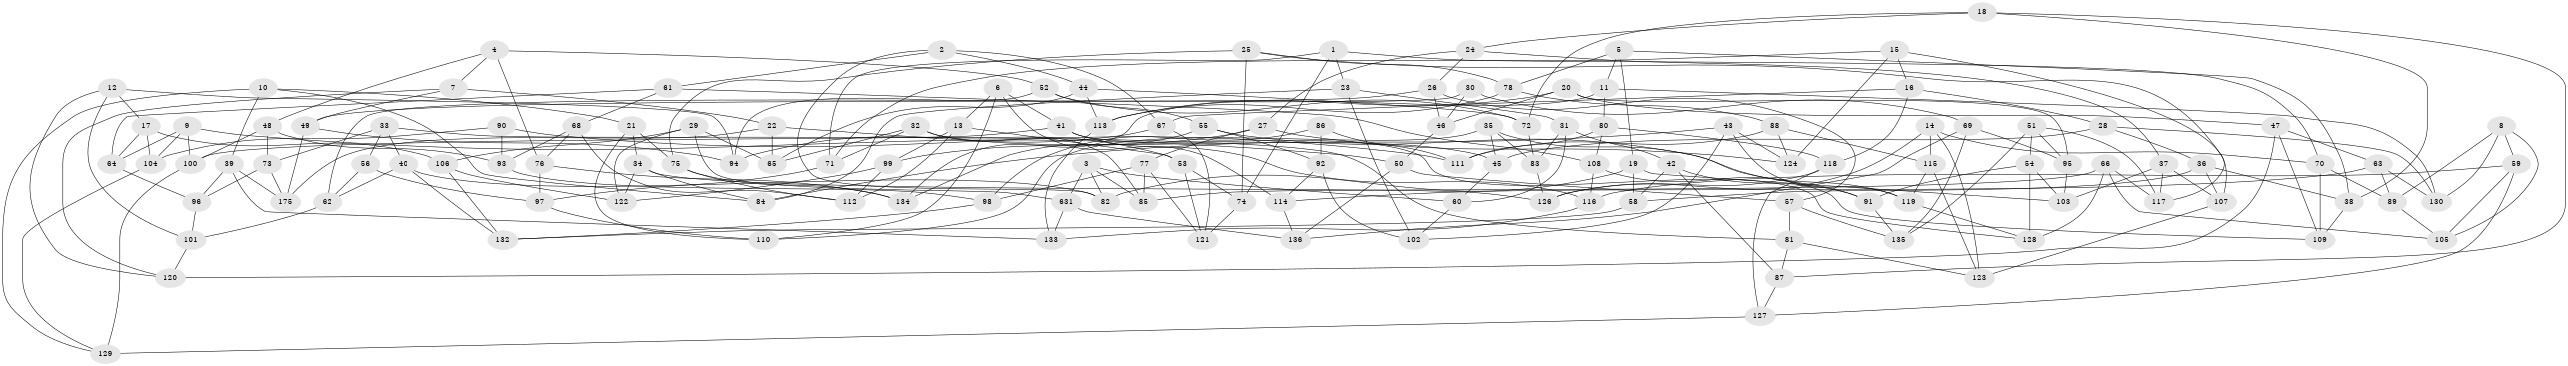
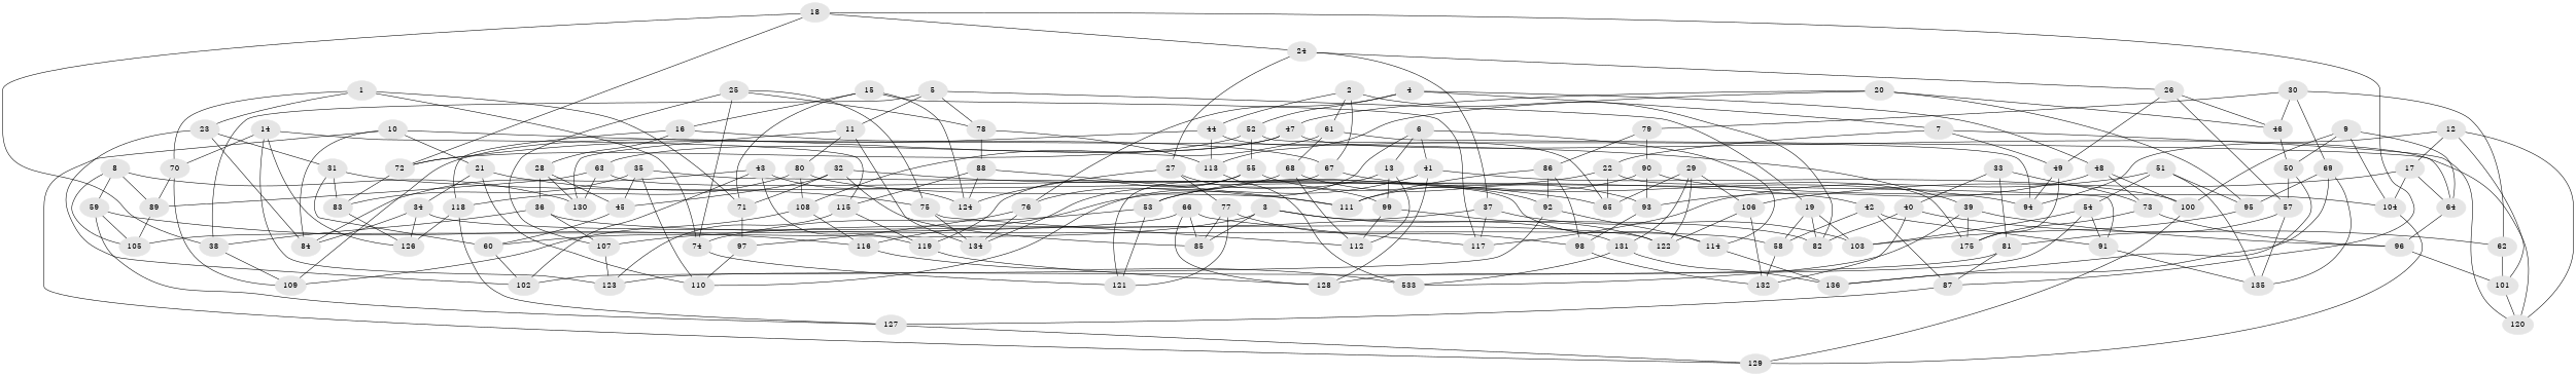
  graph {
    node [color=gray90 style=filled]
    1
    23
    70
    71
    74
    84
    31
    102
    89
    109
    97
    121
    2
    44
    61
    67
    82
    72
    113
    65
    64
    68
    108
    94
    3
    60
    85
-   131 [label=631]
-   133
+   131
+   133 [label=533]
    136
    4
    7
    48
    52
    76
    22
    49
    120
    100
    73
    93
    55
    134
    5
    11
    19
    38
    78
    130
    80
    58
    103
    88
    6
    13
    41
    110
    114
    53
    99
    112
    116
    128
    n64 [label=175]
    8
    59
    105
    127
    9
    50
    104
    57
    96
    129
    10
    21
    39
    34
    75
    118
    111
    12
    17
    101
    106
    122
    14
    115
    123
    126
    119
    15
    16
    117
    124
    28
    36
    45
    132
    18
    24
    87
    26
    27
    37
    83
    20
    46
    47
    95
    63
    42
    77
    107
    25
    81
    135
    98
    29
    30
    62
    69
+   79
    86
    90
    91
    32
    33
    40
-   56
    35
    43
    51
    54
    92
    66
    1 -- 23
    1 -- 70
    1 -- 71
    1 -- 74
    23 -- 84
    23 -- 31
    23 -- 102
    70 -- 89
    70 -- 109
    71 -- 97
    74 -- 121
    31 -- 60
    31 -- 83
    31 -- 42
    89 -- 105
    97 -- 110
    2 -- 44
    2 -- 61
    2 -- 67
    2 -- 82
    44 -- 72
    44 -- 113
    44 -- 65
    61 -- 64
    61 -- 68
    61 -- 108
    67 -- 121
    67 -- 94
    72 -- 83
    113 -- 133
    64 -- 96
    68 -- 76
    68 -- 93
    68 -- 112
    108 -- 109
    108 -- 116
    3 -- 82
    3 -- 60
    3 -- 85
    3 -- 131
    60 -- 102
    131 -- 133
    131 -- 136
    4 -- 7
    4 -- 48
    4 -- 52
    4 -- 76
    7 -- 22
    7 -- 49
    7 -- 120
    48 -- 100
    48 -- 73
    48 -- 93
    52 -- 72
    52 -- 94
    52 -- 55
    76 -- 97
    76 -- 134
    22 -- 65
    22 -- 53
    22 -- n64
    49 -- 94
    49 -- n64
    100 -- 129
    73 -- n64
    73 -- 96
    93 -- 98
    55 -- 134
    55 -- 119
    55 -- 92
    5 -- 11
    5 -- 19
    5 -- 38
    5 -- 78
    11 -- 134
    11 -- 130
    11 -- 80
    19 -- 82
    19 -- 58
    19 -- 103
    38 -- 109
    78 -- 113
    78 -- 88
    80 -- 108
    80 -- 118
    80 -- 111
    58 -- 132
    88 -- 111
    88 -- 115
    88 -- 124
    6 -- 13
    6 -- 41
    6 -- 110
    6 -- 114
    13 -- 53
    13 -- 99
    13 -- 112
    41 -- 100
    41 -- 116
    41 -- 128
    114 -- 136
    53 -- 74
    53 -- 121
    99 -- 112
    99 -- 122
    116 -- 133
    8 -- 89
    8 -- 130
    8 -- 59
    8 -- 105
    59 -- 116
    59 -- 105
    59 -- 127
    127 -- 129
    9 -- 64
    9 -- 100
    9 -- 50
    9 -- 104
    50 -- 136
    50 -- 57
    104 -- 129
    57 -- 81
    57 -- 135
    96 -- 101
    10 -- 84
    10 -- 129
    10 -- 21
    10 -- 39
    21 -- 110
    21 -- 34
    21 -- 75
    39 -- 133
    39 -- n64
    39 -- 96
    34 -- 84
    34 -- 122
    34 -- 126
    75 -- 134
    75 -- 112
    118 -- 127
    118 -- 126
    12 -- 94
    12 -- 120
    12 -- 17
    12 -- 101
    17 -- 64
    17 -- 104
    17 -- 106
    101 -- 120
    106 -- 122
    106 -- 132
    14 -- 70
    14 -- 115
    14 -- 123
    14 -- 126
    115 -- 123
    115 -- 119
    119 -- 128
    15 -- 71
    15 -- 16
    15 -- 117
    15 -- 124
    16 -- 67
    16 -- 118
    16 -- 28
    28 -- 130
    28 -- 36
    28 -- 45
    36 -- 38
    36 -- 58
    36 -- 107
    45 -- 60
    18 -- 72
    18 -- 38
    18 -- 24
    18 -- 87
    24 -- 26
    24 -- 27
    24 -- 37
    87 -- 127
    26 -- 49
    26 -- 57
    26 -- 46
    27 -- 99
    27 -- 124
    27 -- 77
    37 -- 103
    37 -- 117
    37 -- 107
    83 -- 126
    20 -- 113
    20 -- 46
    20 -- 47
    20 -- 95
    46 -- 50
    47 -- 109
    47 -- 120
    47 -- 63
    95 -- 103
    63 -- 89
    63 -- 130
    63 -- 114
    42 -- 58
    42 -- 87
    42 -- 91
    77 -- 121
    77 -- 85
    77 -- 98
    107 -- 123
    25 -- 74
    25 -- 78
    25 -- 75
    25 -- 107
    81 -- 123
    81 -- 87
    98 -- 132
    29 -- 65
    29 -- 131
    29 -- 106
    29 -- 122
    30 -- 46
    30 -- 62
    30 -- 69
+   30 -- 79
    62 -- 101
    69 -- 136
    69 -- 95
    69 -- 135
+   79 -- 86
+   79 -- 90
    86 -- 111
    86 -- 98
    86 -- 92
    90 -- 93
    90 -- 104
    90 -- 111
    91 -- 135
    32 -- 71
    32 -- 65
    32 -- 85
    32 -- 45
    33 -- 73
    33 -- 81
    33 -- 40
-   33 -- 56
    40 -- 82
    40 -- 132
    40 -- 62
-   56 -- 97
-   56 -- 62
    35 -- 110
    35 -- 45
    35 -- 83
    35 -- 91
    43 -- 84
    43 -- 102
    43 -- 119
    43 -- 124
    51 -- 117
    51 -- 95
    51 -- 135
    51 -- 54
    54 -- 103
    54 -- 128
    54 -- 91
    92 -- 102
    92 -- 114
    66 -- 85
    66 -- 128
    66 -- 105
    66 -- 117
  }
